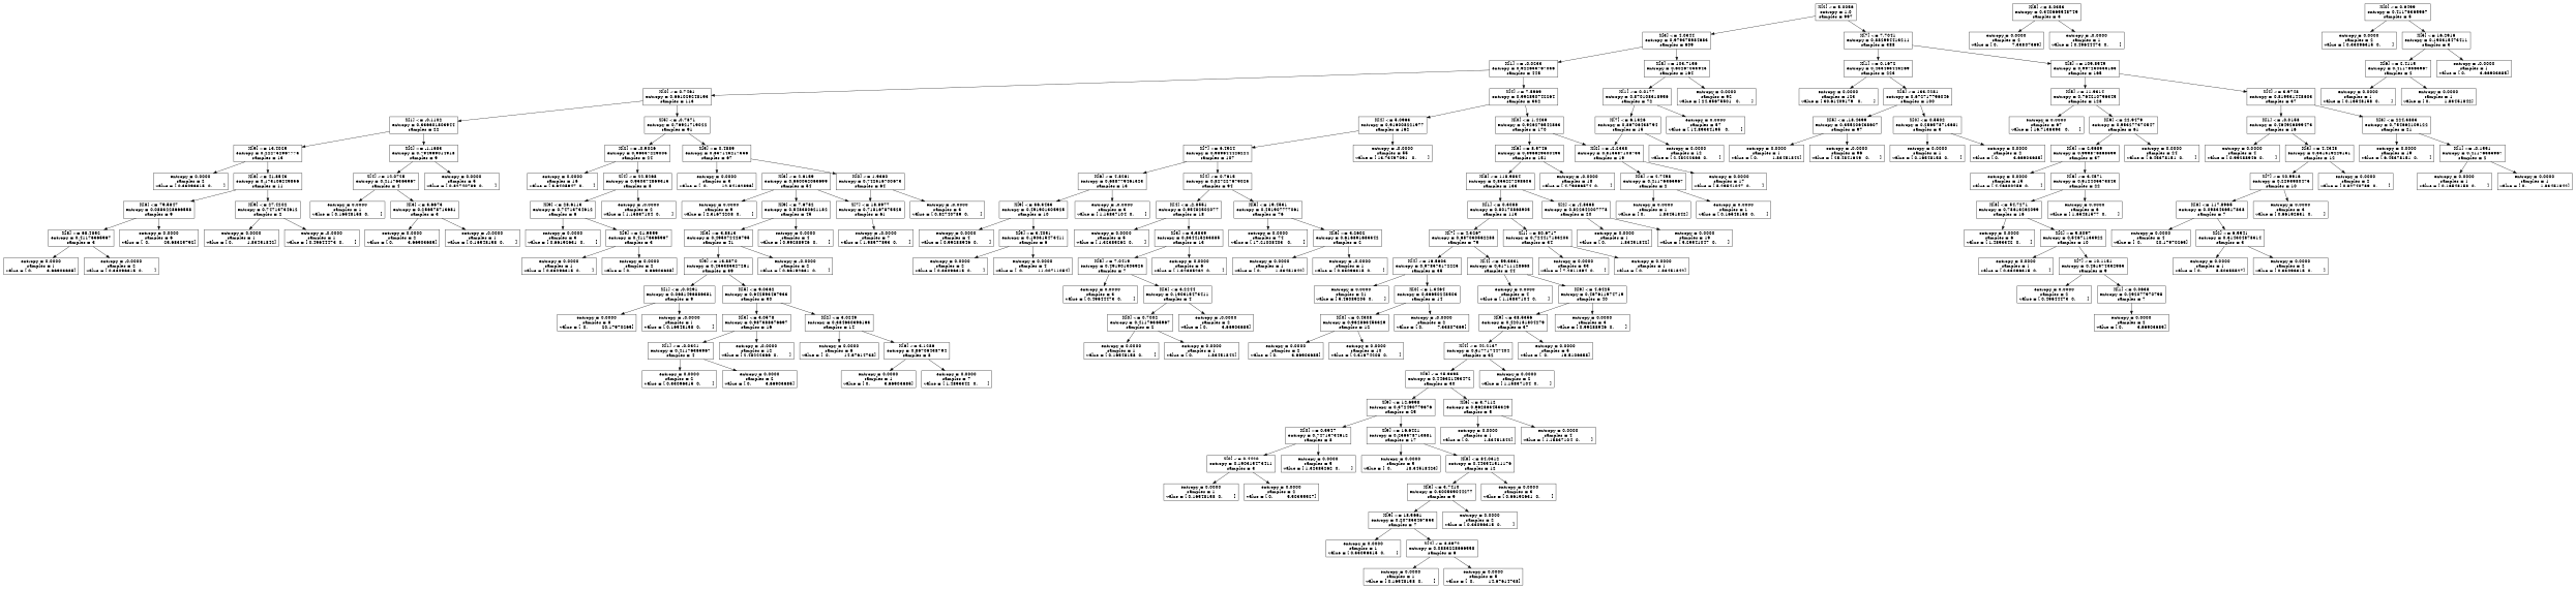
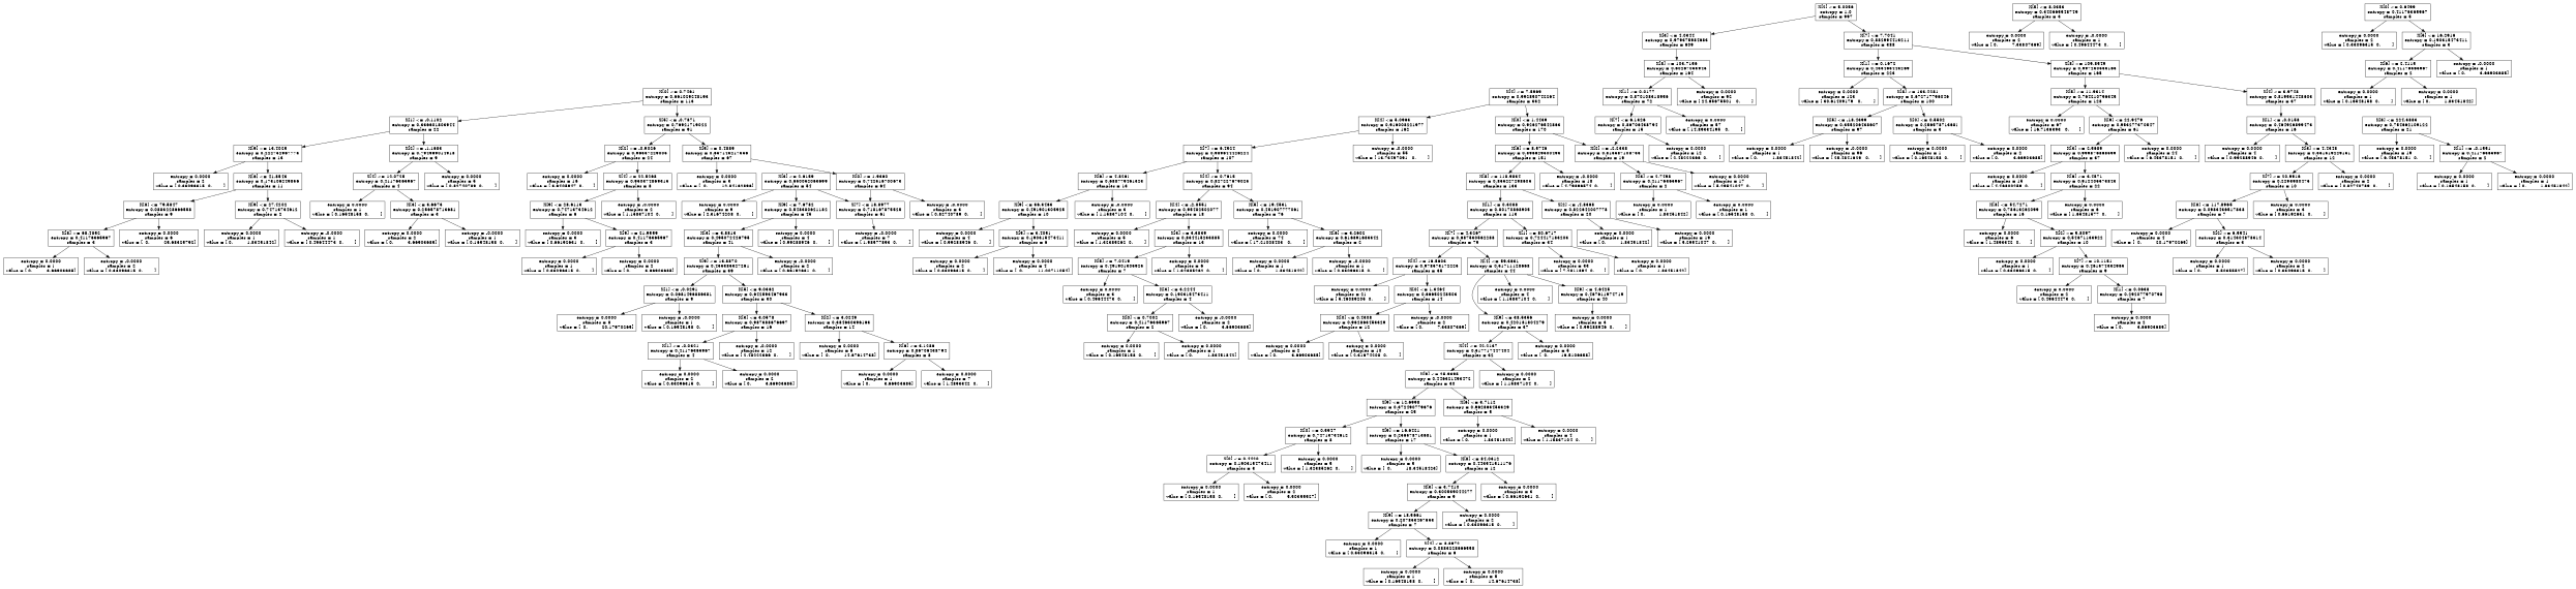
  digraph {
    node [shape=box]
    n1 [label="X[2] <= 5.0056\nentropy = 1.0\nsamples = 997"]
    n2 [label="X[3] <= 4.0344\nentropy = 0.979375984683\nsamples = 609"]
    n3 [label="X[7] <= 7.7041\nentropy = 0.882994413211\nsamples = 388"]
-   n4 [label="X[1] <= -0.0233\nentropy = 0.922633767036\nsamples = 445"]
    n5 [label="X[8] <= 103.7156\nentropy = 0.60267053945\nsamples = 164"]
    n6 [label="X[1] <= 0.1672\nentropy = 0.433463443269\nsamples = 223"]
    n7 [label="X[8] <= 109.8549\nentropy = 0.997230533163\nsamples = 165"]
    n8 [label="X[0] <= 0.7461\nentropy = 0.661029248193\nsamples = 113"]
    n9 [label="X[4] <= 7.5969\nentropy = 0.992850742264\nsamples = 332"]
    n10 [label="entropy = 0.0000\nsamples = 92\nvalue = [ 24.65675501   0.        ]"]
    n11 [label="X[1] <= 0.0177\nentropy = 0.870108318956\nsamples = 72"]
    n12 [label="X[1] <= -0.1102\nentropy = 0.336601803944\nsamples = 22"]
    n13 [label="X[5] <= -0.7871\nentropy = 0.76921719022\nsamples = 91"]
    n14 [label="X[4] <= 5.0963\nentropy = 0.916008221977\nsamples = 162"]
    n15 [label="X[0] <= 1.4439\nentropy = 0.926276542863\nsamples = 170"]
    n16 [label="X[9] <= 13.4025\nentropy = 0.222752967773\nsamples = 13"]
    n17 [label="X[2] <= -1.1683\nentropy = 0.794969014918\nsamples = 9"]
    n18 [label="X[2] <= -0.9026\nentropy = 0.96337229005\nsamples = 24"]
    n19 [label="X[5] <= 0.4889\nentropy = 0.657143217356\nsamples = 67"]
    n20 [label="entropy = 0.0000\nsamples = 2\nvalue = [ 0.33096315  0.        ]"]
    n21 [label="X[6] <= 41.8543\nentropy = 0.173106249856\nsamples = 11"]
    n22 [label="X[4] <= 12.0725\nentropy = 0.41176365967\nsamples = 4"]
    n23 [label="entropy = 0.0000\nsamples = 5\nvalue = [ 0.82740789  0.        ]"]
    n24 [label="X[8] <= 79.5847\nentropy = 0.0883228666558\nsamples = 9"]
    n25 [label="X[9] <= 27.4202\nentropy = 0.74713734612\nsamples = 2"]
    n26 [label="X[8] <= 68.4852\nentropy = 0.41176365967\nsamples = 3"]
    n27 [label="entropy = 0.0000\nsamples = 6\nvalue = [  0.          25.68325792]"]
    n28 [label="entropy = 0.0000\nsamples = 1\nvalue = [ 0.          1.83451842]"]
    n29 [label="entropy = -0.0000\nsamples = 1\nvalue = [ 0.49644473  0.        ]"]
    n30 [label="entropy = 0.0000\nsamples = 1\nvalue = [ 0.          3.66903685]"]
    n31 [label="entropy = -0.0000\nsamples = 2\nvalue = [ 0.33096315  0.        ]"]
    n32 [label="entropy = 0.0000\nsamples = 1\nvalue = [ 0.16548158  0.        ]"]
    n33 [label="X[3] <= 3.6673\nentropy = 0.256578713681\nsamples = 3"]
    n34 [label="entropy = 0.0000\nsamples = 2\nvalue = [ 0.          3.66903685]"]
    n35 [label="entropy = -0.0000\nsamples = 1\nvalue = [ 0.16548158  0.        ]"]
    n36 [label="entropy = 0.0000\nsamples = 16\nvalue = [ 3.6405947  0.       ]"]
    n37 [label="X[4] <= 22.5268\nentropy = 0.950374869315\nsamples = 8"]
    n38 [label="entropy = 0.0000\nsamples = 3\nvalue = [  0.          12.84162896]"]
    n39 [label="X[0] <= 1.9360\nentropy = 0.742516700673\nsamples = 64"]
    n40 [label="X[9] <= 28.6113\nentropy = 0.74713734612\nsamples = 6"]
    n41 [label="entropy = -0.0000\nsamples = 2\nvalue = [ 1.15837104  0.        ]"]
    n42 [label="X[9] <= 21.9559\nentropy = 0.41176365967\nsamples = 3"]
    n43 [label="entropy = 0.0000\nsamples = 3\nvalue = [ 0.66192631  0.        ]"]
    n44 [label="entropy = 0.0000\nsamples = 1\nvalue = [ 0.33096315  0.        ]"]
    n45 [label="entropy = 0.0000\nsamples = 2\nvalue = [ 0.          3.66903685]"]
    n46 [label="X[7] <= 18.8977\nentropy = 0.718167875525\nsamples = 61"]
    n47 [label="entropy = -0.0000\nsamples = 3\nvalue = [ 0.82740789  0.        ]"]
    n48 [label="entropy = -0.0000\nsamples = 7\nvalue = [ 1.98577893  0.        ]"]
    n49 [label="X[3] <= 2.6159\nentropy = 0.650052063699\nsamples = 54"]
    n50 [label="entropy = 0.0000\nsamples = 9\nvalue = [ 2.31674208  0.        ]"]
    n51 [label="X[9] <= 7.6782\nentropy = 0.548380621182\nsamples = 45"]
    n52 [label="entropy = 0.0000\nsamples = 4\nvalue = [ 0.99288946  0.        ]"]
    n53 [label="X[3] <= 3.8813\nentropy = 0.495072426795\nsamples = 41"]
    n54 [label="X[9] <= 13.8870\nentropy = 0.455385327261\nsamples = 39"]
    n55 [label="entropy = -0.0000\nsamples = 2\nvalue = [ 0.66192631  0.        ]"]
    n56 [label="X[1] <= -0.0291\nentropy = 0.0681496886381\nsamples = 9"]
    n57 [label="X[5] <= 9.0362\nentropy = 0.642593467933\nsamples = 30"]
    n58 [label="entropy = 0.0000\nsamples = 8\nvalue = [  0.          20.17970265]"]
    n59 [label="entropy = -0.0000\nsamples = 1\nvalue = [ 0.16548158  0.        ]"]
    n60 [label="X[3] <= 3.0578\nentropy = 0.987388676697\nsamples = 16"]
    n61 [label="X[2] <= 3.0249\nentropy = 0.384630396163\nsamples = 14"]
    n62 [label="X[1] <= -0.0321\nentropy = 0.41176365967\nsamples = 4"]
    n63 [label="entropy = -0.0000\nsamples = 12\nvalue = [ 2.48222366  0.        ]"]
    n64 [label="entropy = 0.0000\nsamples = 6\nvalue = [  0.          14.67614738]"]
    n65 [label="X[6] <= 3.1286\nentropy = 0.86706438794\nsamples = 8"]
    n66 [label="entropy = 0.0000\nsamples = 2\nvalue = [ 0.33096315  0.        ]"]
    n67 [label="entropy = 0.0000\nsamples = 2\nvalue = [ 0.          3.66903685]"]
    n68 [label="entropy = 0.0000\nsamples = 1\nvalue = [ 0.          3.66903685]"]
    n69 [label="entropy = 0.0000\nsamples = 7\nvalue = [ 1.4893342  0.       ]"]
    n70 [label="X[7] <= 6.4524\nentropy = 0.989644426224\nsamples = 107"]
    n71 [label="entropy = -0.0000\nsamples = 55\nvalue = [ 13.73497091   0.        ]"]
    n72 [label="X[6] <= 8.5746\nentropy = 0.896629500493\nsamples = 151"]
    n73 [label="X[2] <= -2.2338\nentropy = 0.813587108733\nsamples = 19"]
    n74 [label="X[6] <= 4.8261\nentropy = 0.688779461323\nsamples = 13"]
    n75 [label="X[4] <= 0.7615\nentropy = 0.827227679025\nsamples = 94"]
    n76 [label="X[9] <= 36.3463\nentropy = 0.491901305925\nsamples = 10"]
    n77 [label="entropy = -0.0000\nsamples = 3\nvalue = [ 1.15837104  0.        ]"]
    n78 [label="X[4] <= -2.8551\nentropy = 0.95482502077\nsamples = 18"]
    n79 [label="X[5] <= 19.4531\nentropy = 0.451907777061\nsamples = 76"]
    n80 [label="entropy = 0.0000\nsamples = 4\nvalue = [ 0.99288946  0.        ]"]
    n81 [label="X[5] <= 3.4051\nentropy = 0.190315473411\nsamples = 6"]
    n82 [label="entropy = 0.0000\nsamples = 2\nvalue = [ 0.33096315  0.        ]"]
    n83 [label="entropy = 0.0000\nsamples = 4\nvalue = [  0.          11.00711054]"]
    n84 [label="entropy = 0.0000\nsamples = 5\nvalue = [ 1.32385262  0.        ]"]
    n85 [label="X[3] <= 3.3839\nentropy = 0.834415233885\nsamples = 13"]
    n86 [label="entropy = 0.0000\nsamples = 74\nvalue = [ 17.21008403   0.        ]"]
    n87 [label="X[6] <= 3.2602\nentropy = 0.616891683342\nsamples = 2"]
    n88 [label="X[5] <= 7.0419\nentropy = 0.491901305925\nsamples = 7"]
    n89 [label="entropy = 0.0000\nsamples = 6\nvalue = [ 1.32385262  0.        ]"]
    n90 [label="entropy = 0.0000\nsamples = 3\nvalue = [ 0.49644473  0.        ]"]
    n91 [label="X[3] <= 3.2244\nentropy = 0.190315473411\nsamples = 4"]
    n92 [label="X[0] <= 0.7002\nentropy = 0.41176365967\nsamples = 2"]
    n93 [label="entropy = -0.0000\nsamples = 2\nvalue = [ 0.          3.66903685]"]
    n94 [label="entropy = 0.0000\nsamples = 1\nvalue = [ 0.16548158  0.        ]"]
    n95 [label="entropy = 0.0000\nsamples = 1\nvalue = [ 0.          1.83451842]"]
    n96 [label="entropy = 0.0000\nsamples = 1\nvalue = [ 0.          1.83451842]"]
    n97 [label="entropy = -0.0000\nsamples = 1\nvalue = [ 0.33096315  0.        ]"]
    n98 [label="X[8] <= 118.9834\nentropy = 0.855227298605\nsamples = 133"]
    n99 [label="entropy = -0.0000\nsamples = 18\nvalue = [ 4.79896574  0.        ]"]
    n100 [label="X[3] <= 2.7498\nentropy = 0.41176365967\nsamples = 2"]
    n101 [label="entropy = 0.0000\nsamples = 17\nvalue = [ 5.29541047  0.        ]"]
    n102 [label="X[1] <= 0.3088\nentropy = 0.80170868905\nsamples = 113"]
    n103 [label="X[2] <= -4.8368\nentropy = 0.822642007778\nsamples = 20"]
-   n104 [label="X[7] <= 4.3267\nentropy = 0.687030562288\nsamples = 79"]
+   n104 [label="X[7] <= 4.3267\nentropy = 0.687530562288\nsamples = 79"]
    n105 [label="X[1] <= 80.6717\nentropy = 0.724417183203\nsamples = 34"]
    n106 [label="entropy = 0.0000\nsamples = 1\nvalue = [ 0.          1.83451842]"]
    n107 [label="entropy = 0.0000\nsamples = 19\nvalue = [ 5.29541047  0.        ]"]
    n108 [label="X[4] <= 16.5603\nentropy = 0.978573172225\nsamples = 35"]
    n109 [label="X[4] <= 59.3631\nentropy = 0.51711128668\nsamples = 44"]
    n110 [label="entropy = 0.0000\nsamples = 33\nvalue = [ 7.2811894  0.       ]"]
    n111 [label="entropy = 0.0000\nsamples = 1\nvalue = [ 0.          1.83451842]"]
    n112 [label="entropy = 0.0000\nsamples = 21\nvalue = [ 5.46089205  0.        ]"]
    n113 [label="X[0] <= 1.3464\nentropy = 0.66650248503\nsamples = 14"]
    n114 [label="X[9] <= 4.6425\nentropy = 0.467611974719\nsamples = 40"]
    n115 [label="entropy = 0.0000\nsamples = 4\nvalue = [ 1.15837104  0.        ]"]
    n116 [label="X[0] <= 0.4308\nentropy = 0.962863453329\nsamples = 12"]
    n117 [label="entropy = -0.0000\nsamples = 2\nvalue = [ 0.          7.33807369]"]
    n118 [label="entropy = 0.0000\nsamples = 2\nvalue = [ 0.          3.66903685]"]
    n119 [label="entropy = 0.0000\nsamples = 10\nvalue = [ 2.31674208  0.        ]"]
    n120 [label="entropy = 0.0000\nsamples = 3\nvalue = [ 0.99288946  0.        ]"]
    n121 [label="X[9] <= 38.5356\nentropy = 0.420181804279\nsamples = 37"]
    n122 [label="X[4] <= 42.2137\nentropy = 0.517717447404\nsamples = 32"]
    n123 [label="entropy = 0.0000\nsamples = 5\nvalue = [  0.         16.5106658]"]
    n124 [label="X[9] <= 25.9395\nentropy = 0.446321493472\nsamples = 30"]
    n125 [label="entropy = 0.0000\nsamples = 2\nvalue = [ 1.15837104  0.        ]"]
    n126 [label="X[9] <= 12.6998\nentropy = 0.372490779676\nsamples = 25"]
    n127 [label="X[6] <= 3.7112\nentropy = 0.962863453329\nsamples = 5"]
    n128 [label="X[0] <= 0.5947\nentropy = 0.74713734612\nsamples = 8"]
    n129 [label="X[9] <= 16.6421\nentropy = 0.256578713681\nsamples = 17"]
    n130 [label="entropy = 0.0000\nsamples = 1\nvalue = [ 0.          1.83451842]"]
    n131 [label="entropy = 0.0000\nsamples = 4\nvalue = [ 1.15837104  0.        ]"]
    n132 [label="X[0] <= 0.4420\nentropy = 0.190315473411\nsamples = 3"]
    n133 [label="entropy = 0.0000\nsamples = 5\nvalue = [ 1.32385262  0.        ]"]
    n134 [label="entropy = 0.0000\nsamples = 5\nvalue = [  0.          18.34518423]"]
    n135 [label="X[8] <= 84.0312\nentropy = 0.443541511176\nsamples = 12"]
    n136 [label="entropy = 0.0000\nsamples = 1\nvalue = [ 0.16548158  0.        ]"]
    n137 [label="entropy = 0.0000\nsamples = 2\nvalue = [ 0.          5.50355527]"]
    n138 [label="X[3] <= 3.7410\nentropy = 0.300539044277\nsamples = 9"]
    n139 [label="entropy = 0.0000\nsamples = 3\nvalue = [ 0.66192631  0.        ]"]
    n140 [label="X[9] <= 18.5661\nentropy = 0.207853467653\nsamples = 7"]
    n141 [label="entropy = 0.0000\nsamples = 2\nvalue = [ 0.33096315  0.        ]"]
    n142 [label="entropy = 0.0000\nsamples = 1\nvalue = [ 0.33096315  0.        ]"]
    n143 [label="X[4] <= 8.8972\nentropy = 0.0883228666558\nsamples = 6"]
    n144 [label="entropy = 0.0000\nsamples = 1\nvalue = [ 0.16548158  0.        ]"]
    n145 [label="entropy = 0.0000\nsamples = 5\nvalue = [  0.          14.67614738]"]
    n146 [label="entropy = 0.0000\nsamples = 1\nvalue = [ 0.          1.83451842]"]
    n147 [label="entropy = 0.0000\nsamples = 1\nvalue = [ 0.16548158  0.        ]"]
    n148 [label="entropy = 0.0000\nsamples = 57\nvalue = [ 14.89334195   0.        ]"]
    n149 [label="X[7] <= 6.1326\nentropy = 0.86706438794\nsamples = 15"]
    n150 [label="entropy = 0.0000\nsamples = 12\nvalue = [ 2.48222366  0.        ]"]
    n151 [label="X[5] <= 8.0353\nentropy = 0.340665548749\nsamples = 3"]
    n152 [label="entropy = 0.0000\nsamples = 2\nvalue = [ 0.          7.33807369]"]
    n153 [label="entropy = -0.0000\nsamples = 1\nvalue = [ 0.49644473  0.        ]"]
    n154 [label="entropy = 0.0000\nsamples = 123\nvalue = [ 30.61409179   0.        ]"]
    n155 [label="X[8] <= 133.4281\nentropy = 0.672717796046\nsamples = 100"]
    n156 [label="X[5] <= 11.9314\nentropy = 0.764210796345\nsamples = 128"]
    n157 [label="X[4] <= 3.9748\nentropy = 0.819531448603\nsamples = 37"]
    n158 [label="X[5] <= -18.4399\nentropy = 0.355206438607\nsamples = 97"]
    n159 [label="X[0] <= 0.5502\nentropy = 0.256578713681\nsamples = 3"]
    n160 [label="entropy = 0.0000\nsamples = 1\nvalue = [ 0.          1.83451842]"]
    n161 [label="entropy = -0.0000\nsamples = 96\nvalue = [ 25.4841629   0.       ]"]
    n162 [label="entropy = 0.0000\nsamples = 1\nvalue = [ 0.16548158  0.        ]"]
    n163 [label="entropy = 0.0000\nsamples = 2\nvalue = [ 0.          3.66903685]"]
    n164 [label="entropy = 0.0000\nsamples = 67\nvalue = [ 16.7136393   0.       ]"]
    n165 [label="X[9] <= 22.9479\nentropy = 0.953277370547\nsamples = 61"]
    n166 [label="X[1] <= -0.0158\nentropy = 0.464926899473\nsamples = 16"]
    n167 [label="X[8] <= 224.3883\nentropy = 0.754662109122\nsamples = 21"]
    n168 [label="X[3] <= 2.5689\nentropy = 0.999876868599\nsamples = 37"]
    n169 [label="entropy = 0.0000\nsamples = 24\nvalue = [ 6.45378151  0.        ]"]
    n170 [label="entropy = 0.0000\nsamples = 15\nvalue = [ 4.46800259  0.        ]"]
    n171 [label="X[6] <= 3.4571\nentropy = 0.912405573843\nsamples = 22"]
    n172 [label="X[8] <= 54.7271\nentropy = 0.78613262099\nsamples = 16"]
    n173 [label="entropy = 0.0000\nsamples = 6\nvalue = [ 1.65481577  0.        ]"]
    n174 [label="entropy = 0.0000\nsamples = 6\nvalue = [ 1.4893342  0.       ]"]
    n175 [label="X[2] <= 5.8097\nentropy = 0.54671133922\nsamples = 10"]
    n176 [label="entropy = 0.0000\nsamples = 1\nvalue = [ 0.33096315  0.        ]"]
    n177 [label="X[7] <= 10.1151\nentropy = 0.461574332965\nsamples = 9"]
    n178 [label="entropy = 0.0000\nsamples = 2\nvalue = [ 0.49644473  0.        ]"]
    n179 [label="X[1] <= 0.0638\nentropy = 0.292077970798\nsamples = 7"]
    n180 [label="entropy = 0.0000\nsamples = 2\nvalue = [ 0.          3.66903685]"]
    n181 [label="X[0] <= 0.6499\nentropy = 0.41176365967\nsamples = 5"]
    n182 [label="entropy = 0.0000\nsamples = 2\nvalue = [ 0.33096315  0.        ]"]
    n183 [label="X[5] <= 16.2916\nentropy = 0.190315473411\nsamples = 3"]
    n184 [label="X[6] <= 2.4115\nentropy = 0.41176365967\nsamples = 2"]
    n185 [label="entropy = -0.0000\nsamples = 1\nvalue = [ 0.          3.66903685]"]
    n186 [label="entropy = 0.0000\nsamples = 1\nvalue = [ 0.16548158  0.        ]"]
    n187 [label="entropy = 0.0000\nsamples = 1\nvalue = [ 0.          1.83451842]"]
    n188 [label="entropy = 0.0000\nsamples = 4\nvalue = [ 0.99288946  0.        ]"]
    n189 [label="X[3] <= 4.4348\nentropy = 0.351519229151\nsamples = 12"]
    n190 [label="entropy = 0.0000\nsamples = 19\nvalue = [ 6.45378151  0.        ]"]
    n191 [label="X[1] <= -0.1551\nentropy = 0.41176365967\nsamples = 2"]
    n192 [label="X[7] <= 20.9916\nentropy = 0.2293980475\nsamples = 10"]
    n193 [label="entropy = 0.0000\nsamples = 2\nvalue = [ 0.82740789  0.        ]"]
    n194 [label="X[8] <= 117.8965\nentropy = 0.0983436517838\nsamples = 7"]
    n195 [label="entropy = 0.0000\nsamples = 3\nvalue = [ 0.66192631  0.        ]"]
    n196 [label="entropy = 0.0000\nsamples = 4\nvalue = [  0.          20.17970265]"]
    n197 [label="X[2] <= 6.5541\nentropy = 0.314304878314\nsamples = 3"]
    n198 [label="entropy = 0.0000\nsamples = 1\nvalue = [ 0.          5.50355527]"]
    n199 [label="entropy = 0.0000\nsamples = 2\nvalue = [ 0.33096315  0.        ]"]
    n200 [label="entropy = 0.0000\nsamples = 1\nvalue = [ 0.16548158  0.        ]"]
    n201 [label="entropy = 0.0000\nsamples = 1\nvalue = [ 0.          1.83451842]"]
    n1 -> n2
    n1 -> n3
-   n2 -> n4
    n2 -> n5
    n3 -> n6
    n3 -> n7
-   n4 -> n8
-   n4 -> n9
    n5 -> n10
    n5 -> n11
    n6 -> n154
    n6 -> n155
    n7 -> n156
    n7 -> n157
    n8 -> n12
    n8 -> n13
    n9 -> n14
    n9 -> n15
    n11 -> n148
    n11 -> n149
    n12 -> n16
    n12 -> n17
    n13 -> n18
    n13 -> n19
    n14 -> n70
    n14 -> n71
    n15 -> n72
    n15 -> n73
    n16 -> n20
    n16 -> n21
    n17 -> n22
    n17 -> n23
    n18 -> n36
    n18 -> n37
    n19 -> n38
    n19 -> n39
    n21 -> n24
    n21 -> n25
    n22 -> n32
    n22 -> n33
    n24 -> n26
    n24 -> n27
    n25 -> n28
    n25 -> n29
    n26 -> n30
    n26 -> n31
    n33 -> n34
    n33 -> n35
    n37 -> n40
    n37 -> n41
    n39 -> n46
    n39 -> n47
    n40 -> n42
    n40 -> n43
    n42 -> n44
    n42 -> n45
    n46 -> n48
    n49 -> n46
    n49 -> n50
    n49 -> n51
    n51 -> n52
    n51 -> n53
    n53 -> n54
    n53 -> n55
    n54 -> n56
    n54 -> n57
    n56 -> n58
    n56 -> n59
    n57 -> n60
    n57 -> n61
    n60 -> n62
    n60 -> n63
    n61 -> n64
    n61 -> n65
    n62 -> n66
    n62 -> n67
    n65 -> n68
    n65 -> n69
    n70 -> n74
    n70 -> n75
    n72 -> n98
    n72 -> n99
    n73 -> n100
    n73 -> n101
    n74 -> n76
    n74 -> n77
    n75 -> n78
    n75 -> n79
    n76 -> n80
    n76 -> n81
    n78 -> n84
    n78 -> n85
    n79 -> n86
    n79 -> n87
    n81 -> n82
    n81 -> n83
    n85 -> n88
    n85 -> n89
    n87 -> n96
    n87 -> n97
    n88 -> n90
    n88 -> n91
    n91 -> n92
    n91 -> n93
    n92 -> n94
    n92 -> n95
    n98 -> n102
    n98 -> n103
    n100 -> n146
    n100 -> n147
    n102 -> n104
    n102 -> n105
    n103 -> n106
    n103 -> n107
    n104 -> n108
    n104 -> n109
    n105 -> n110
    n105 -> n111
    n108 -> n112
    n108 -> n113
    n109 -> n114
    n109 -> n115
    n113 -> n116
    n113 -> n117
    n114 -> n120
-   n114 -> n121
+   n109 -> n121
    n116 -> n118
    n116 -> n119
    n121 -> n122
    n121 -> n123
    n122 -> n124
    n122 -> n125
    n124 -> n126
    n124 -> n127
    n126 -> n128
    n126 -> n129
    n127 -> n130
    n127 -> n131
    n128 -> n132
    n128 -> n133
    n129 -> n134
    n129 -> n135
    n132 -> n136
    n132 -> n137
    n135 -> n138
    n135 -> n139
    n138 -> n140
    n138 -> n141
    n140 -> n142
    n140 -> n143
    n143 -> n144
    n143 -> n145
    n149 -> n73
    n149 -> n150
    n151 -> n152
    n151 -> n153
    n155 -> n158
    n155 -> n159
    n156 -> n164
    n156 -> n165
    n157 -> n166
-   n157 -> n167
    n158 -> n160
    n158 -> n161
    n159 -> n162
    n159 -> n163
    n165 -> n168
    n165 -> n169
    n166 -> n188
    n166 -> n189
    n167 -> n190
    n167 -> n191
    n168 -> n170
    n168 -> n171
    n171 -> n172
    n171 -> n173
    n172 -> n174
    n172 -> n175
    n175 -> n176
    n175 -> n177
    n177 -> n178
    n177 -> n179
    n179 -> n180
    n181 -> n182
    n181 -> n183
    n183 -> n184
    n183 -> n185
    n184 -> n186
    n184 -> n187
    n189 -> n192
    n189 -> n193
    n191 -> n200
    n191 -> n201
    n192 -> n194
    n192 -> n195
    n194 -> n196
    n194 -> n197
    n197 -> n198
    n197 -> n199
  }
